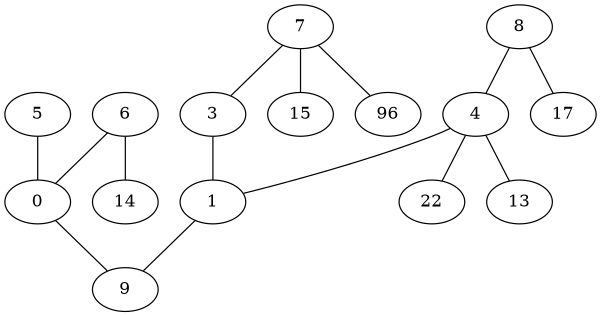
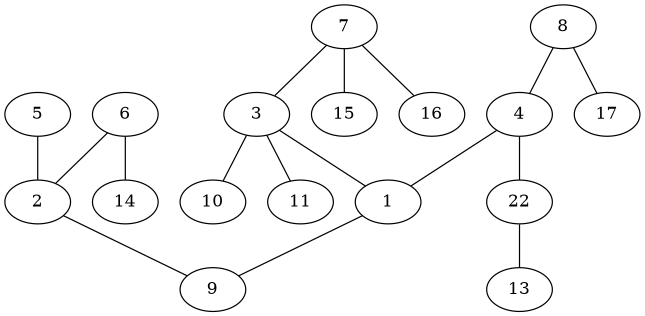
  graph {
    node [chem=H]
    edge [valence=1]
    1 [chem=C]
    9
-   2 [chem=N label=0]
+   2 [chem=N]
    3 [chem=C]
+   10
+   11
    4 [chem=C]
    n8 [label=22]
    13
    5 [chem=O]
    6 [chem=O]
    14
    7 [chem=C]
    15
-   16 [label=96]
+   16
    8 [chem=O]
    17
    1 -- 9
    2 -- 9
    3 -- 1
+   3 -- 10
+   3 -- 11
    4 -- 1
    4 -- n8
-   4 -- 13
+   n8 -- 13
    5 -- 2 [valence=2]
    6 -- 2
    6 -- 14
    7 -- 3
    7 -- 15
    7 -- 16
    8 -- 4
    8 -- 17
  }
